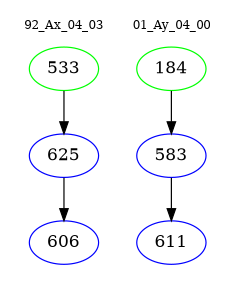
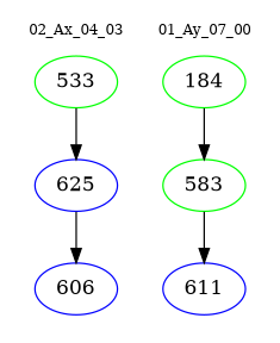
  digraph {
    node [color=blue]
    edge [color=black]
    n1 [color=green label=533]
    n2 [label=625]
    n3 [label=606]
    n4 [color=green label=184]
-   n5 [label=583]
+   n5 [color=green label=583]
    n6 [label=611]
    subgraph cluster_1 {
      color=white
      fontsize=10
-     label="92_Ax_04_03"
+     label="02_Ax_04_03"
      n1
      n2
      n3
    }
    subgraph cluster_2 {
      color=white
      fontsize=10
-     label="01_Ay_04_00"
+     label="01_Ay_07_00"
      n4
      n5
      n6
    }
    n1 -> n2
    n2 -> n3
    n4 -> n5
    n5 -> n6
  }
